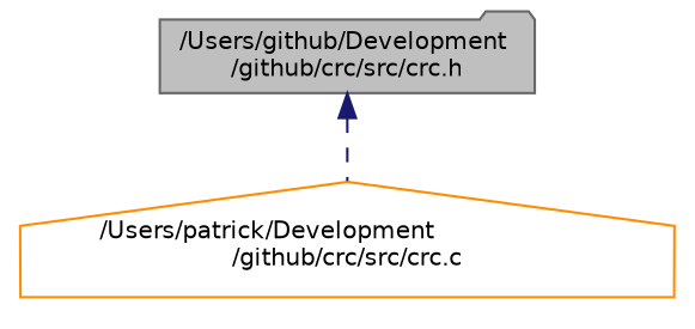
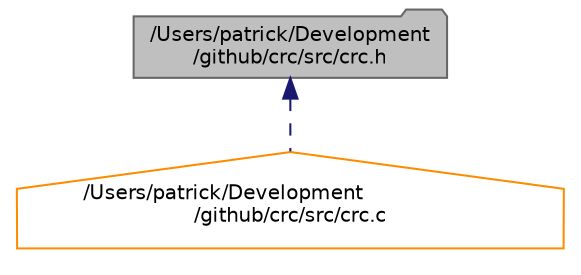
  digraph {
    node [fontname=Helvetica fontsize=10 style=filled]
-   n1 [color=gray40 fillcolor=grey75 fontcolor=black height=0.2 label="/Users/github/Development\l/github/crc/src/crc.h" shape=folder width=0.4]
+   n1 [color=gray40 fillcolor=grey75 fontcolor=black height=0.2 label="/Users/patrick/Development\l/github/crc/src/crc.h" shape=folder width=0.4]
    n2 [color=darkorange fillcolor=white height=0.2 label="/Users/patrick/Development\l/github/crc/src/crc.c" shape=house width=0.4]
    n1 -> n2 [color=midnightblue dir=back fontname=Helvetica fontsize=10 labelfontname=Helvetica labelfontsize=10 style=dashed]
  }
